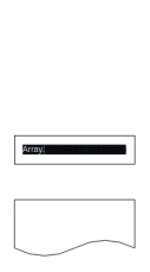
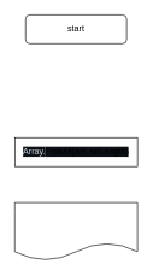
  <mxCell id="0" />
  <mxCell id="1" parent="0" />
+ <mxCell id="2" value="start" style="rounded=1;whiteSpace=wrap;html=1;" parent="1" vertex="1"><mxGeometry x="35" y="20" width="140" height="40" as="geometry" /></mxCell>
  <mxCell id="3" value="&lt;span class=&quot;pl-smi&quot; style=&quot;box-sizing: border-box ; color: rgb(201 , 209 , 217) ; font-family: , , &amp;#34;sf mono&amp;#34; , &amp;#34;menlo&amp;#34; , &amp;#34;consolas&amp;#34; , &amp;#34;liberation mono&amp;#34; , monospace ; background-color: rgb(13 , 17 , 23)&quot;&gt;Array&lt;/span&gt;&lt;span style=&quot;color: rgb(201 , 209 , 217) ; font-family: , , &amp;#34;sf mono&amp;#34; , &amp;#34;menlo&amp;#34; , &amp;#34;consolas&amp;#34; , &amp;#34;liberation mono&amp;#34; , monospace ; background-color: rgb(13 , 17 , 23)&quot;&gt;.&lt;/span&gt;&lt;span class=&quot;pl-en&quot; style=&quot;box-sizing: border-box ; font-family: , , &amp;#34;sf mono&amp;#34; , &amp;#34;menlo&amp;#34; , &amp;#34;consolas&amp;#34; , &amp;#34;liberation mono&amp;#34; , monospace ; background-color: rgb(13 , 17 , 23)&quot;&gt;FindAll(arr, strLength)&lt;/span&gt;" style="rounded=0;whiteSpace=wrap;html=1;" vertex="1" parent="1"><mxGeometry x="20" y="190" width="170" height="40" as="geometry" /></mxCell>
  <mxCell id="4" value="" style="shape=document;whiteSpace=wrap;html=1;boundedLbl=1;" vertex="1" parent="1"><mxGeometry x="20" y="280" width="170" height="80" as="geometry" /></mxCell>
